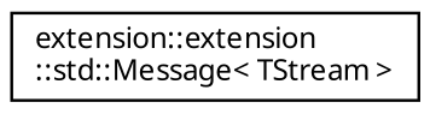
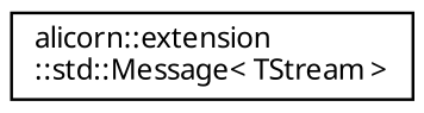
  digraph {
    rankdir=LR
-   n1 [color=black fillcolor=white fontname=Verdana fontsize=10 height=0.2 label="extension::extension\l::std::Message\< TStream \>" shape=record style=filled width=0.4]
+   n1 [color=black fillcolor=white fontname=Verdana fontsize=10 height=0.2 label="alicorn::extension\l::std::Message\< TStream \>" shape=record style=filled width=0.4]
  }
